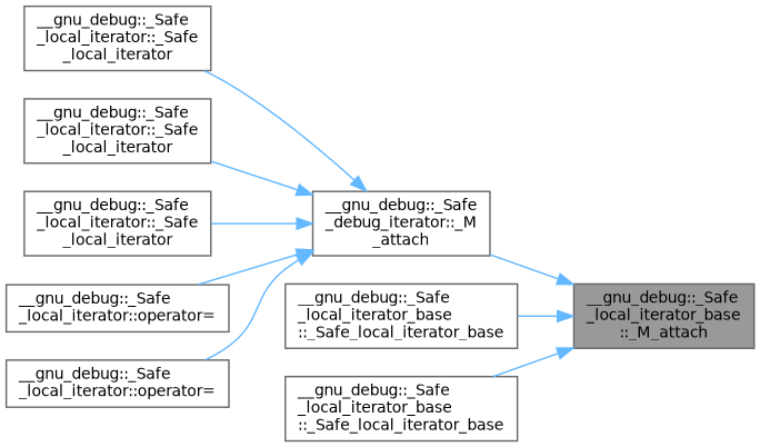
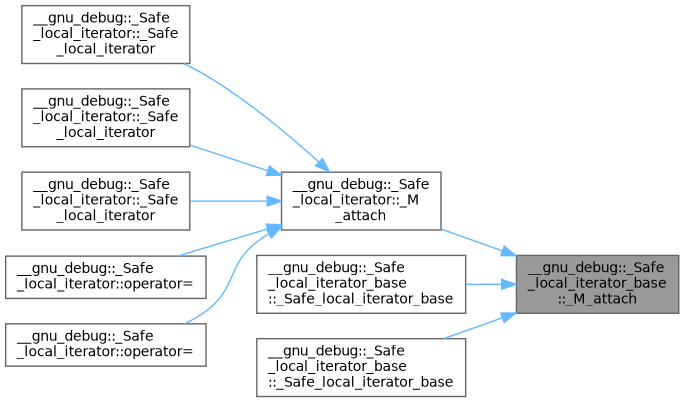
  digraph {
    rankdir=RL
    node [color=grey40 fillcolor=white fontname=Helvetica fontsize=10 shape=box style=filled]
    edge [color=steelblue1 dir=back fontname=Helvetica fontsize=10 labelfontname=Helvetica labelfontsize=10 style=solid]
    n1 [color=gray40 fillcolor=grey60 fontcolor=black height=0.2 label="__gnu_debug::_Safe\l_local_iterator_base\l::_M_attach" width=0.4]
-   n2 [height=0.2 label="__gnu_debug::_Safe\l_debug_iterator::_M\l_attach" width=0.4]
+   n2 [height=0.2 label="__gnu_debug::_Safe\l_local_iterator::_M\l_attach" width=0.4]
    n3 [height=0.2 label="__gnu_debug::_Safe\l_local_iterator_base\l::_Safe_local_iterator_base" width=0.4]
    n4 [height=0.2 label="__gnu_debug::_Safe\l_local_iterator_base\l::_Safe_local_iterator_base" width=0.4]
    n5 [height=0.2 label="__gnu_debug::_Safe\l_local_iterator::_Safe\l_local_iterator" width=0.4]
    n6 [height=0.2 label="__gnu_debug::_Safe\l_local_iterator::_Safe\l_local_iterator" width=0.4]
    n7 [height=0.2 label="__gnu_debug::_Safe\l_local_iterator::_Safe\l_local_iterator" width=0.4]
    n8 [height=0.2 label="__gnu_debug::_Safe\l_local_iterator::operator=" width=0.4]
    n9 [height=0.2 label="__gnu_debug::_Safe\l_local_iterator::operator=" width=0.4]
    n1 -> n2
    n1 -> n3
    n1 -> n4
    n2 -> n5
    n2 -> n6
    n2 -> n7
    n2 -> n8
    n2 -> n9
  }
